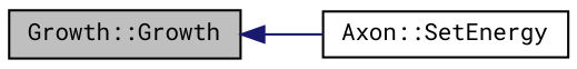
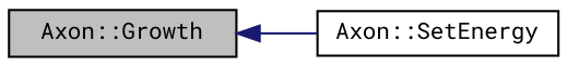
  digraph {
    rankdir=LR
    fontname="Roboto Mono"
    node [color=black fontname="Roboto Mono" fontsize=10 shape=record style=filled]
-   n1 [fillcolor=grey75 fontcolor=black height=0.2 label="Growth::Growth" width=0.4]
+   n1 [fillcolor=grey75 fontcolor=black height=0.2 label="Axon::Growth" width=0.4]
    n2 [fillcolor=white height=0.2 label="Axon::SetEnergy" width=0.4]
    n1 -> n2 [color=midnightblue dir=back fontname="Roboto Mono" fontsize=10 labelfontname=Helvetica labelfontsize=10 style=solid]
  }
